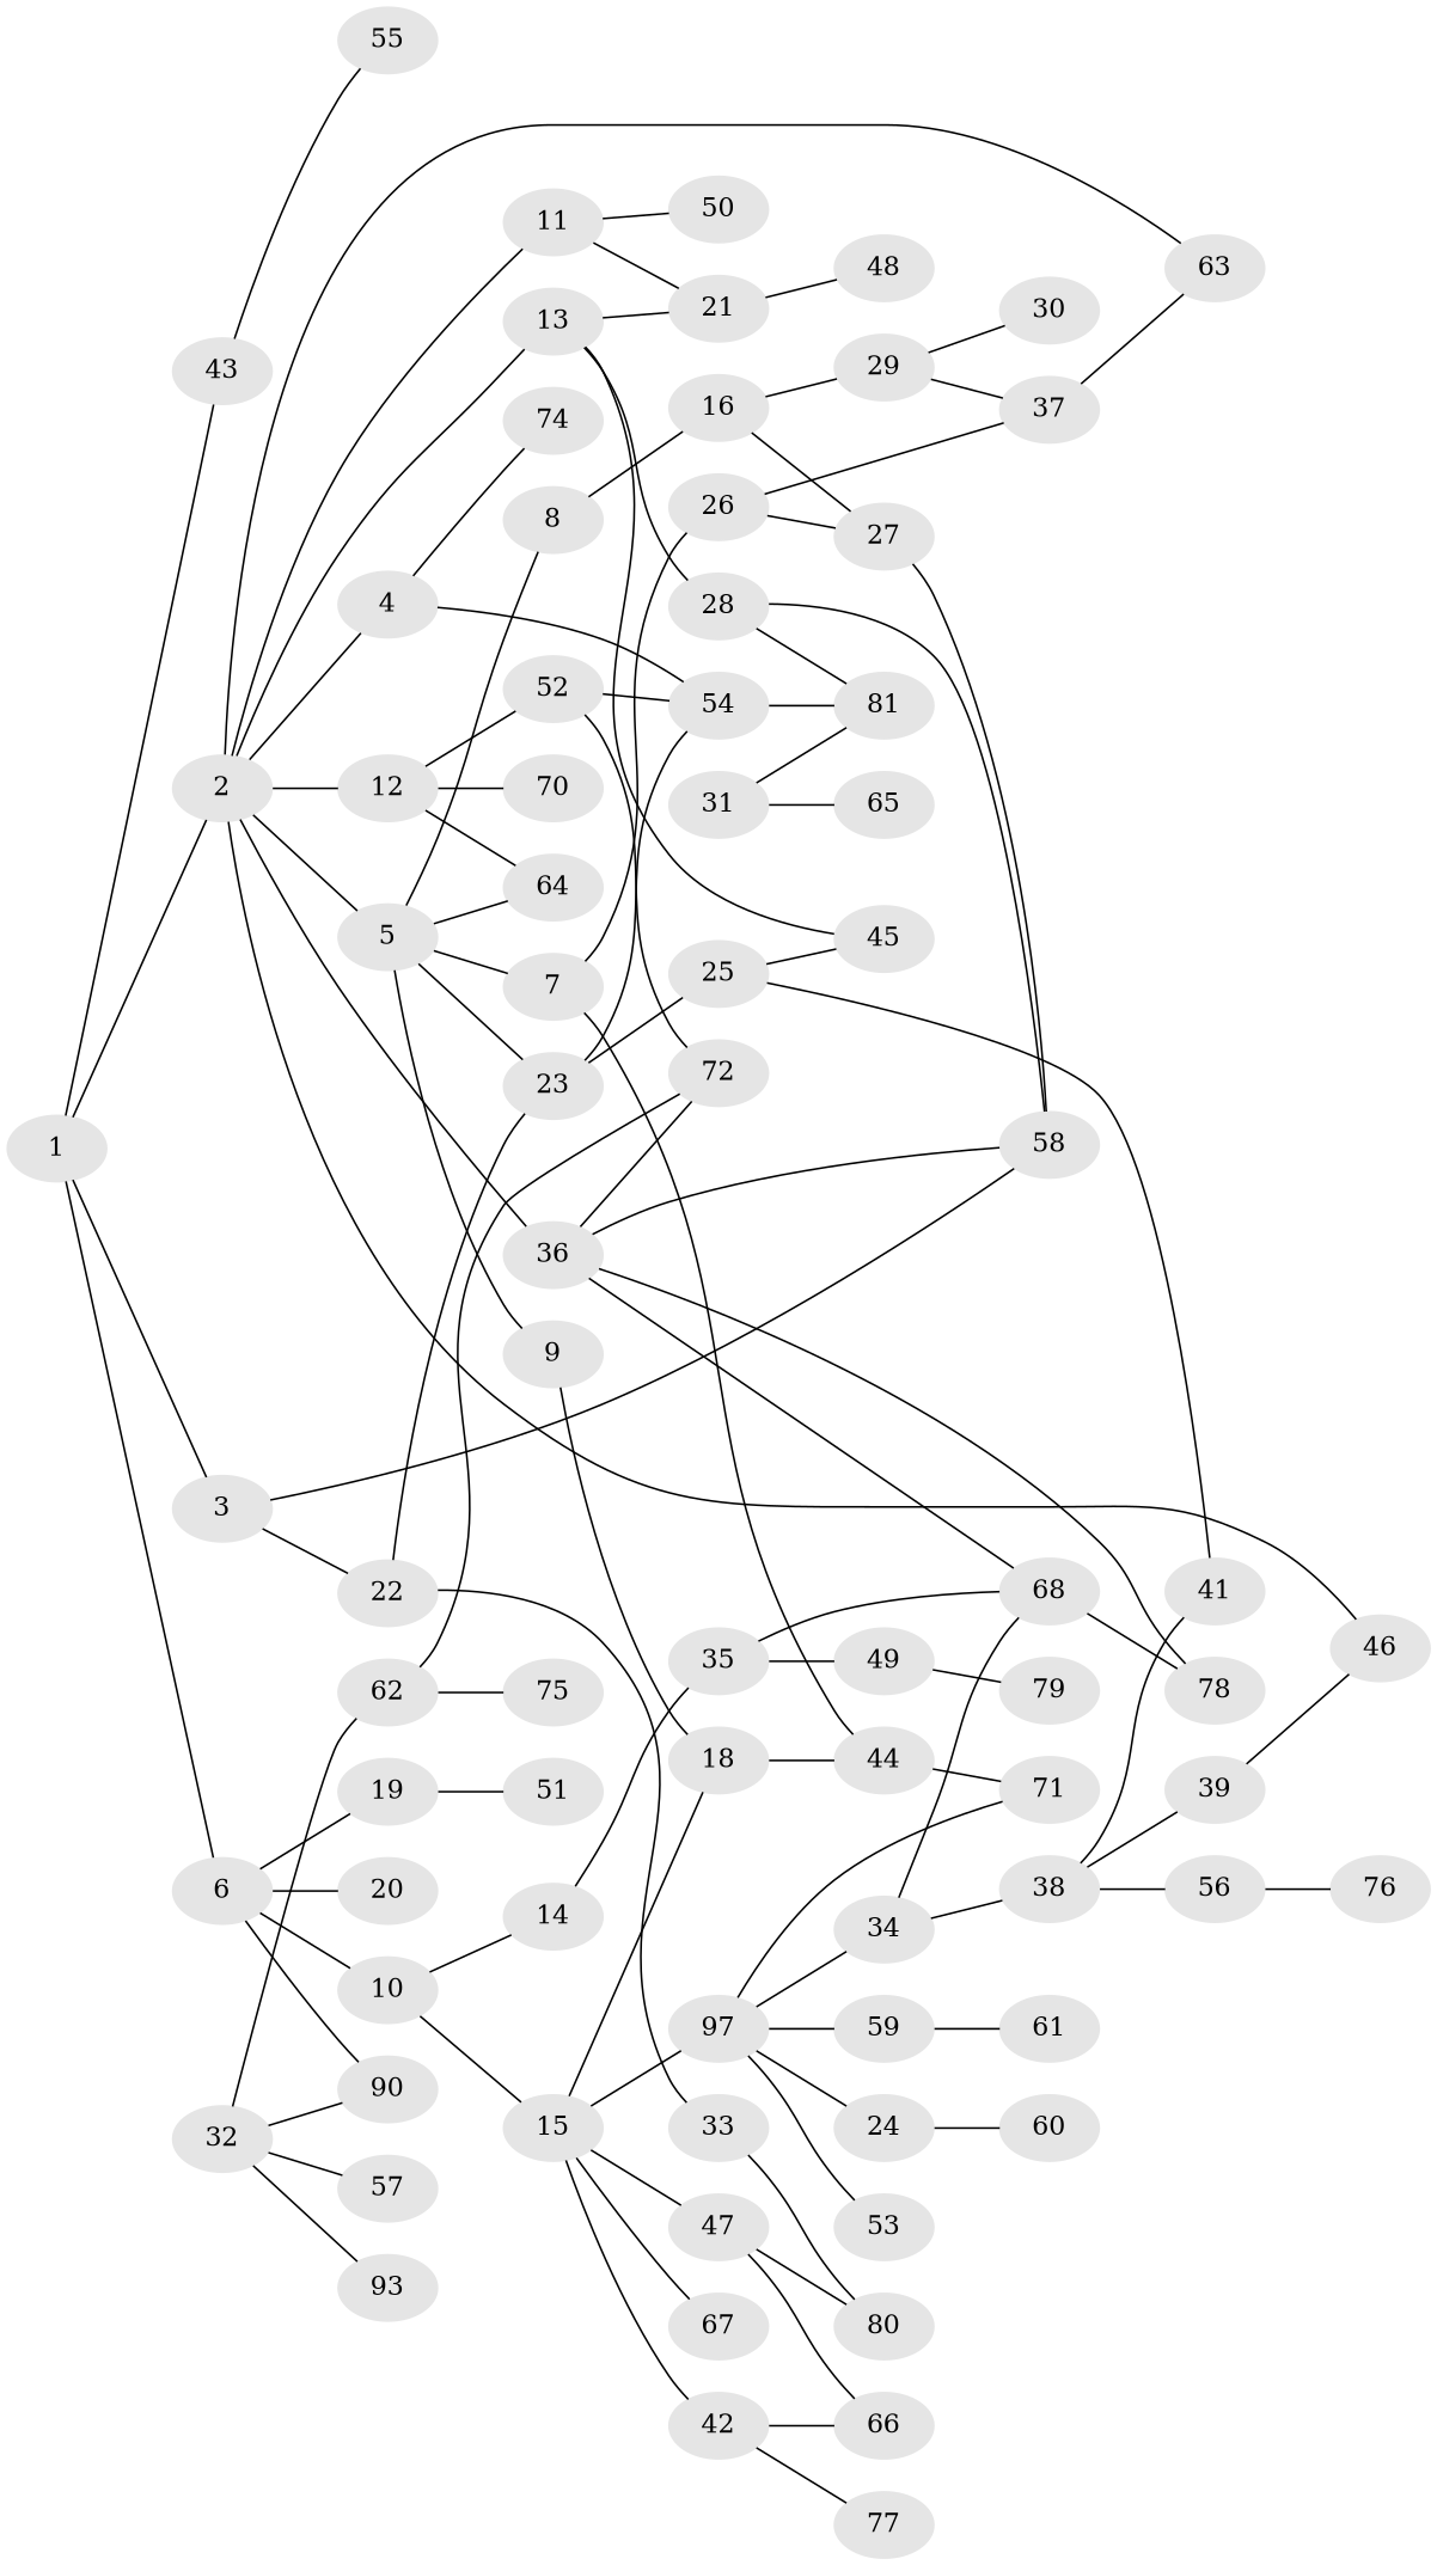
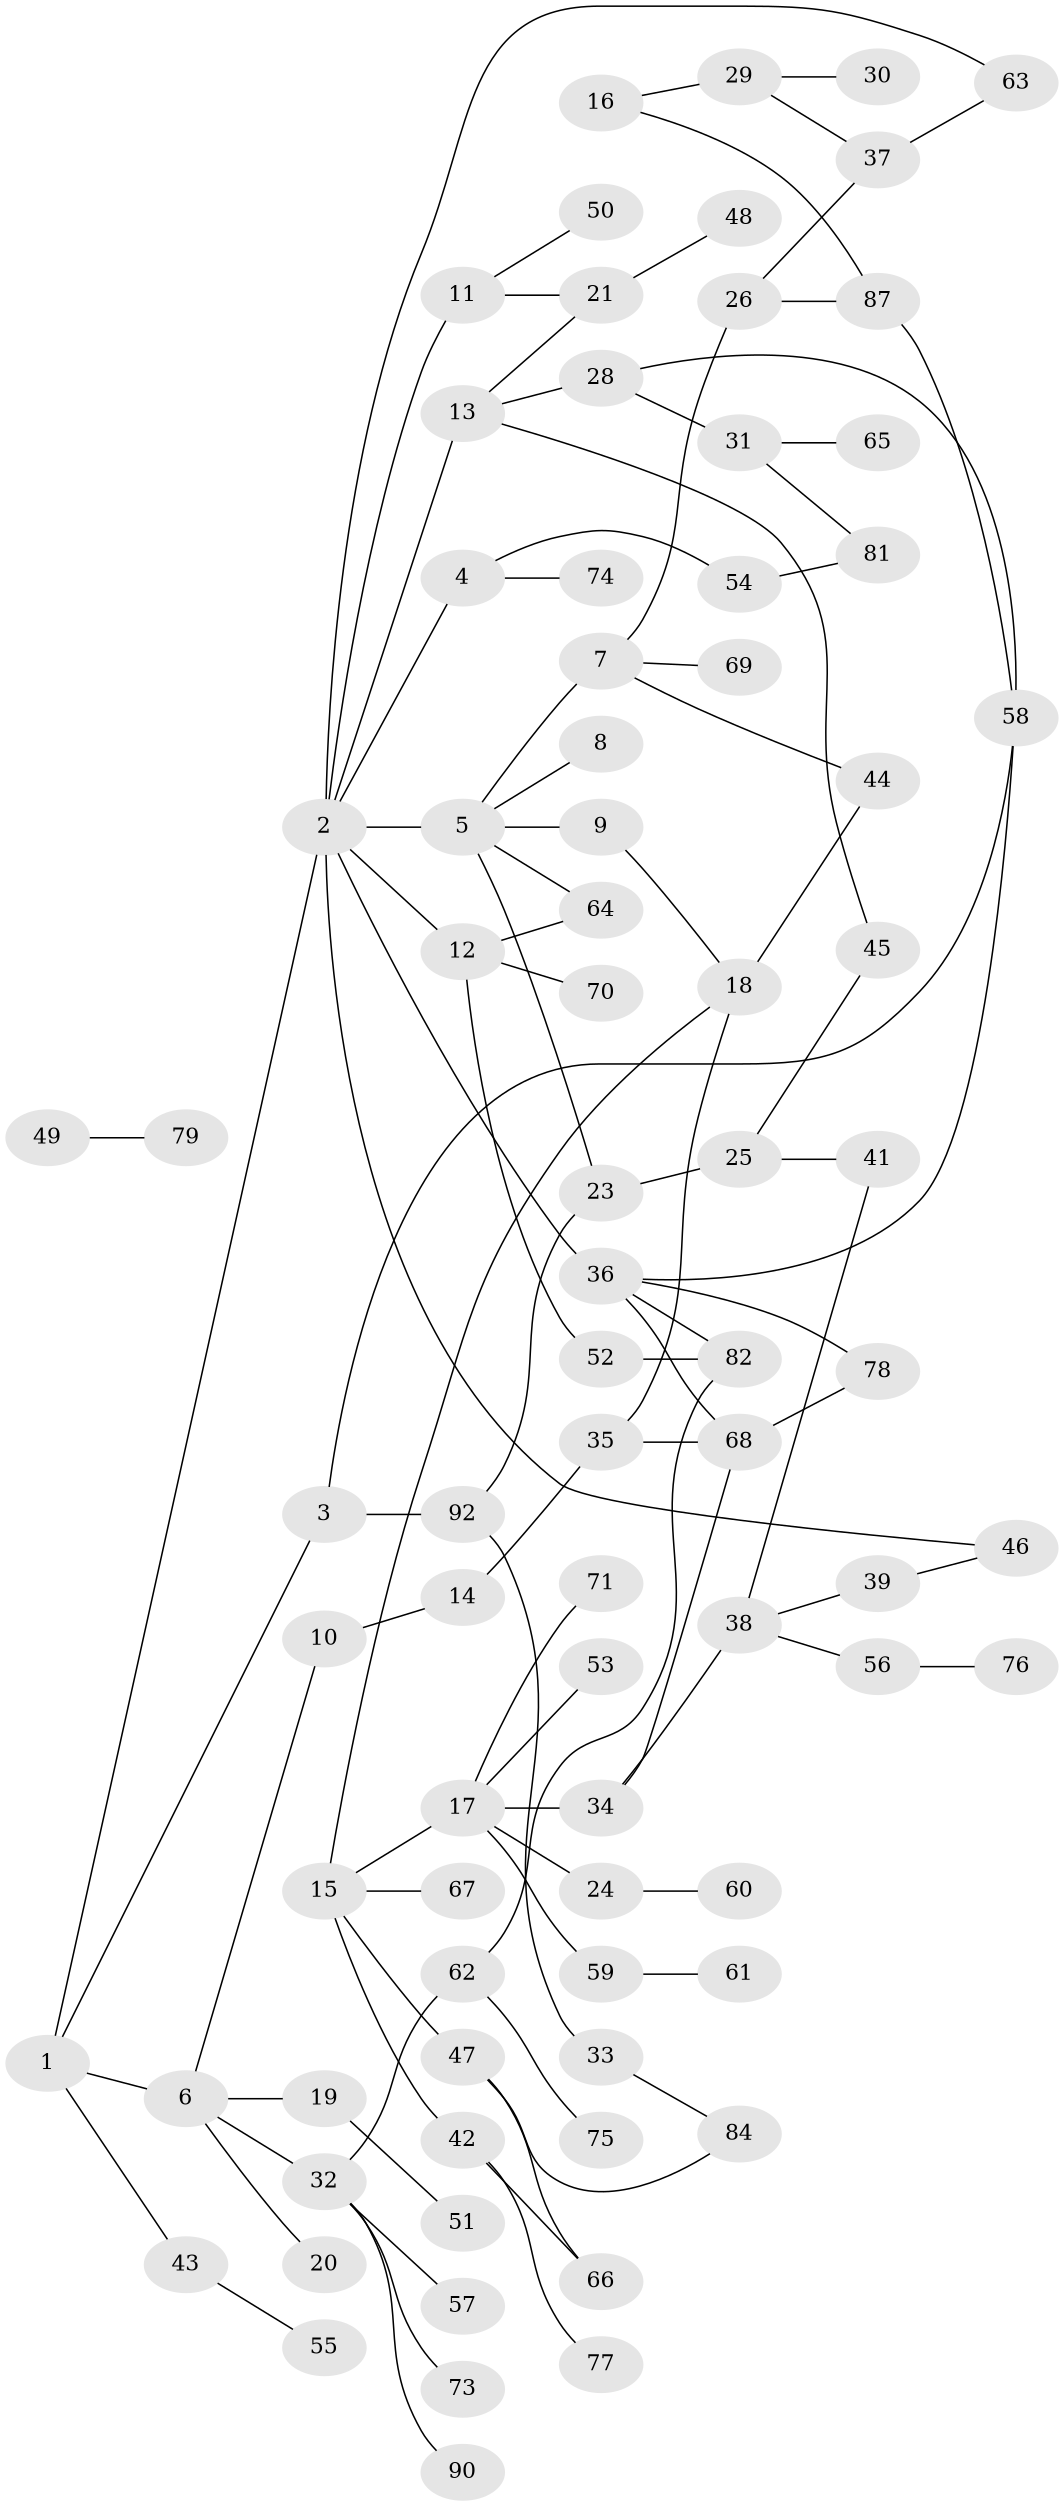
  graph {
    rankdir=LR
    node [color=gray90 style=filled]
    1
    2
    3
    6
    43
    4
    5
    11
    12
    13
    36
    46
    63
-   22
+   22 [label=92]
    58
    10
    19
    20
    32
    55
    54
    74
    7
    8
    9
    23
    64
    21
    50
    52
    70
    28
    45
    18
    44
    68
-   72
+   72 [label=82]
    78
    33
    81
    26
+   69
    16
    25
    14
    15
    51
    n48 [label=90]
    57
    62
-   73 [label=93]
-   27
+   73
+   27 [label=87]
    37
    71
    29
    35
-   17 [label=97]
+   17
    42
    47
    67
    48
    31
    49
    24
    34
    53
    59
    66
    77
-   80
+   80 [label=84]
    30
    60
    38
    61
    41
    65
    75
    39
    56
    79
    76
    1 -- 2
    1 -- 3
    1 -- 6
    1 -- 43
    2 -- 4
    2 -- 5
    2 -- 11
    2 -- 12
    2 -- 13
    2 -- 36
    2 -- 46
    2 -- 63
    3 -- 22
    3 -- 58
    6 -- 10
    6 -- 19
    6 -- 20
-   6 -- n48
+   6 -- 32
    43 -- 55
    4 -- 54
    4 -- 74
    5 -- 7
    5 -- 8
    5 -- 9
    5 -- 23
    5 -- 64
    11 -- 21
    11 -- 50
    12 -- 64
    12 -- 52
    12 -- 70
    13 -- 21
    13 -- 28
    13 -- 45
    36 -- 58
    36 -- 68
    36 -- 72
    36 -- 78
    22 -- 23
    22 -- 33
    10 -- 14
-   10 -- 15
    19 -- 51
    32 -- n48
    32 -- 57
    32 -- 62
    32 -- 73
    54 -- 81
    7 -- 44
    7 -- 26
-   8 -- 16
+   7 -- 69
    9 -- 18
-   23 -- 54
    23 -- 25
    21 -- 48
-   52 -- 54
    52 -- 72
    28 -- 58
-   28 -- 81
+   28 -- 31
    18 -- 44
-   44 -- 71
    68 -- 78
    33 -- 80
    26 -- 27
    26 -- 37
    16 -- 27
    16 -- 29
    25 -- 45
    25 -- 41
    14 -- 35
    15 -- 18
    15 -- 17
    15 -- 42
    15 -- 47
    15 -- 67
    62 -- 72
    62 -- 75
    27 -- 58
    37 -- 63
    29 -- 37
    29 -- 30
    35 -- 68
-   35 -- 49
+   35 -- 18
    17 -- 71
    17 -- 24
    17 -- 34
    17 -- 53
    17 -- 59
    42 -- 66
    42 -- 77
    47 -- 66
    47 -- 80
    31 -- 81
    31 -- 65
    49 -- 79
    24 -- 60
    34 -- 68
    34 -- 38
    59 -- 61
    38 -- 41
    38 -- 39
    38 -- 56
    39 -- 46
    56 -- 76
  }
